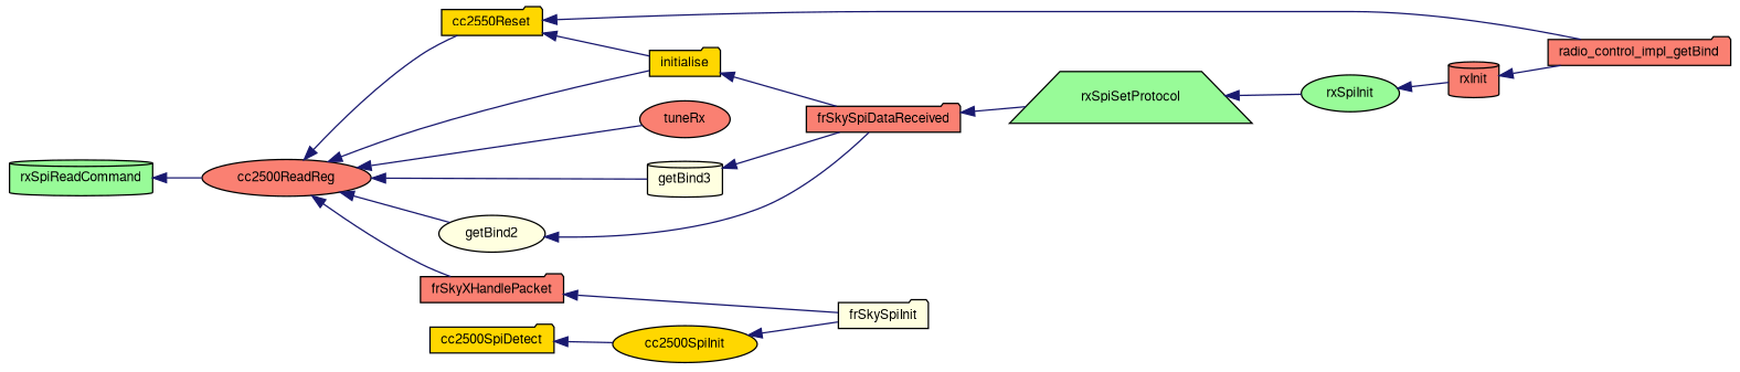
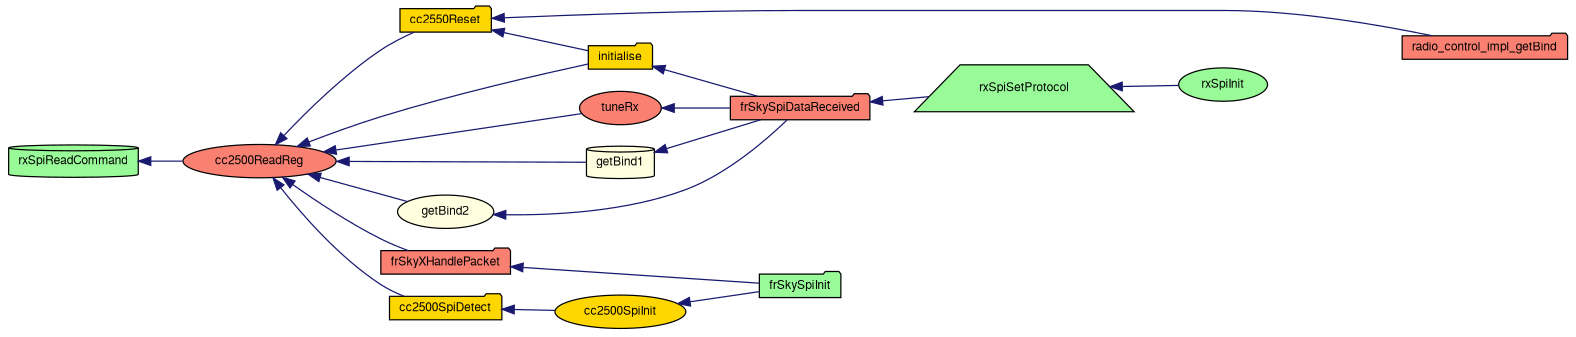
  digraph {
    rankdir=LR
    node [color=black fillcolor=salmon fontname=FreeSans fontsize=10 shape=folder style=filled]
    edge [color=midnightblue dir=back fontname=FreeSans fontsize=10 labelfontname=FreeSans labelfontsize=10 style=solid]
    n1 [fillcolor=palegreen fontcolor=black height=0.2 label=rxSpiReadCommand shape=cylinder width=0.4]
    n2 [height=0.2 label=cc2500ReadReg shape=ellipse width=0.4]
    n3 [fillcolor=gold height=0.2 label=cc2550Reset width=0.4]
    n4 [fillcolor=gold height=0.2 label=initialise width=0.4]
    n5 [fillcolor=gold height=0.2 label=cc2500SpiDetect width=0.4]
    n6 [height=0.2 label=tuneRx shape=ellipse width=0.4]
-   n7 [fillcolor=lightyellow height=0.2 label=getBind3 shape=cylinder width=0.4]
+   n7 [fillcolor=lightyellow height=0.2 label=getBind1 shape=cylinder width=0.4]
    n8 [fillcolor=lightyellow height=0.2 label=getBind2 shape=ellipse width=0.4]
    n9 [height=0.2 label=frSkyXHandlePacket width=0.4]
    n10 [height=0.2 label=radio_control_impl_getBind width=0.4]
    n11 [height=0.2 label=frSkySpiDataReceived width=0.4]
    n12 [fillcolor=gold height=0.2 label=cc2500SpiInit shape=ellipse width=0.4]
-   n13 [fillcolor=lightyellow height=0.2 label=frSkySpiInit width=0.4]
+   n13 [fillcolor=palegreen height=0.2 label=frSkySpiInit width=0.4]
    n14 [fillcolor=palegreen height=0.2 label=rxSpiSetProtocol shape=trapezium width=0.4]
    n15 [fillcolor=palegreen height=0.2 label=rxSpiInit shape=ellipse width=0.4]
-   n16 [height=0.2 label=rxInit shape=cylinder width=0.4]
    n1 -> n2
    n2 -> n3
    n2 -> n4
+   n2 -> n5
    n2 -> n6
    n2 -> n7
    n2 -> n8
    n2 -> n9
    n3 -> n4
    n3 -> n10
    n4 -> n11
    n5 -> n12
+   n6 -> n11
    n7 -> n11
    n8 -> n11
    n9 -> n13
    n11 -> n14
    n12 -> n13
    n14 -> n15
-   n15 -> n16
-   n16 -> n10
  }
